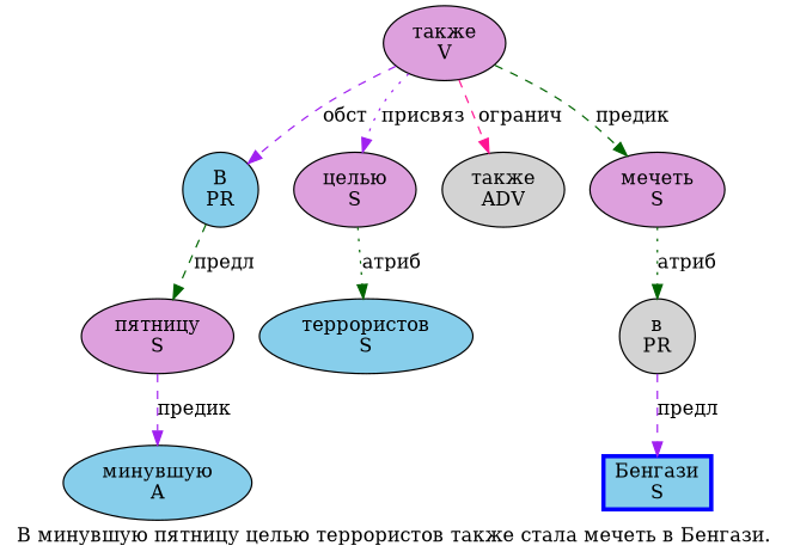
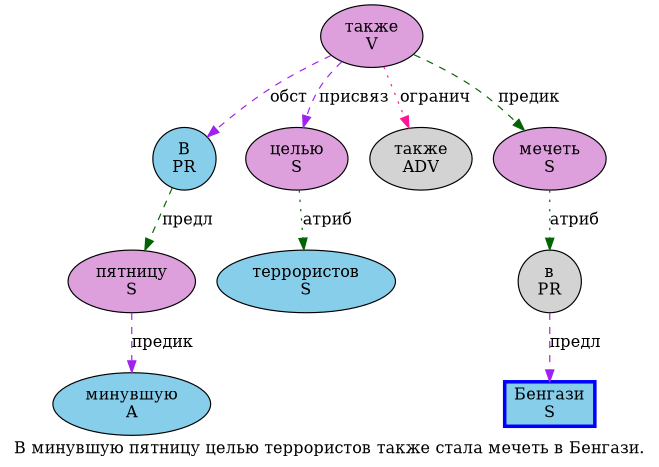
  digraph {
    label="В минувшую пятницу целью террористов также стала мечеть в Бенгази."
    node [fillcolor=skyblue penwidth=1 shape=ellipse style=filled]
    edge [color=darkgreen style=dashed]
    n1 [label="В\nPR"]
    n2 [fillcolor=plum label="пятницу\nS"]
    n3 [label="минувшую\nA"]
    n4 [fillcolor=plum label="целью\nS"]
    n5 [label="террористов\nS"]
    n6 [fillcolor=lightgrey label="также\nADV"]
    n7 [fillcolor=plum label="также\nV"]
    n8 [fillcolor=plum label="мечеть\nS"]
    n9 [fillcolor=lightgrey label="в\nPR"]
    n10 [color=blue label="Бенгази\nS" penwidth=3 shape=box]
    n1 -> n2 [label="предл"]
    n2 -> n3 [color=purple label="предик"]
    n4 -> n5 [label="атриб" style=dotted]
    n7 -> n1 [color=purple label="обст"]
-   n7 -> n4 [color=purple label="присвяз" style=dotted]
-   n7 -> n6 [color=deeppink label="огранич"]
+   n7 -> n4 [color=purple label="присвяз"]
+   n7 -> n6 [color=deeppink label="огранич" style=dotted]
    n7 -> n8 [label="предик"]
    n8 -> n9 [label="атриб" style=dotted]
    n9 -> n10 [color=purple label="предл"]
  }
